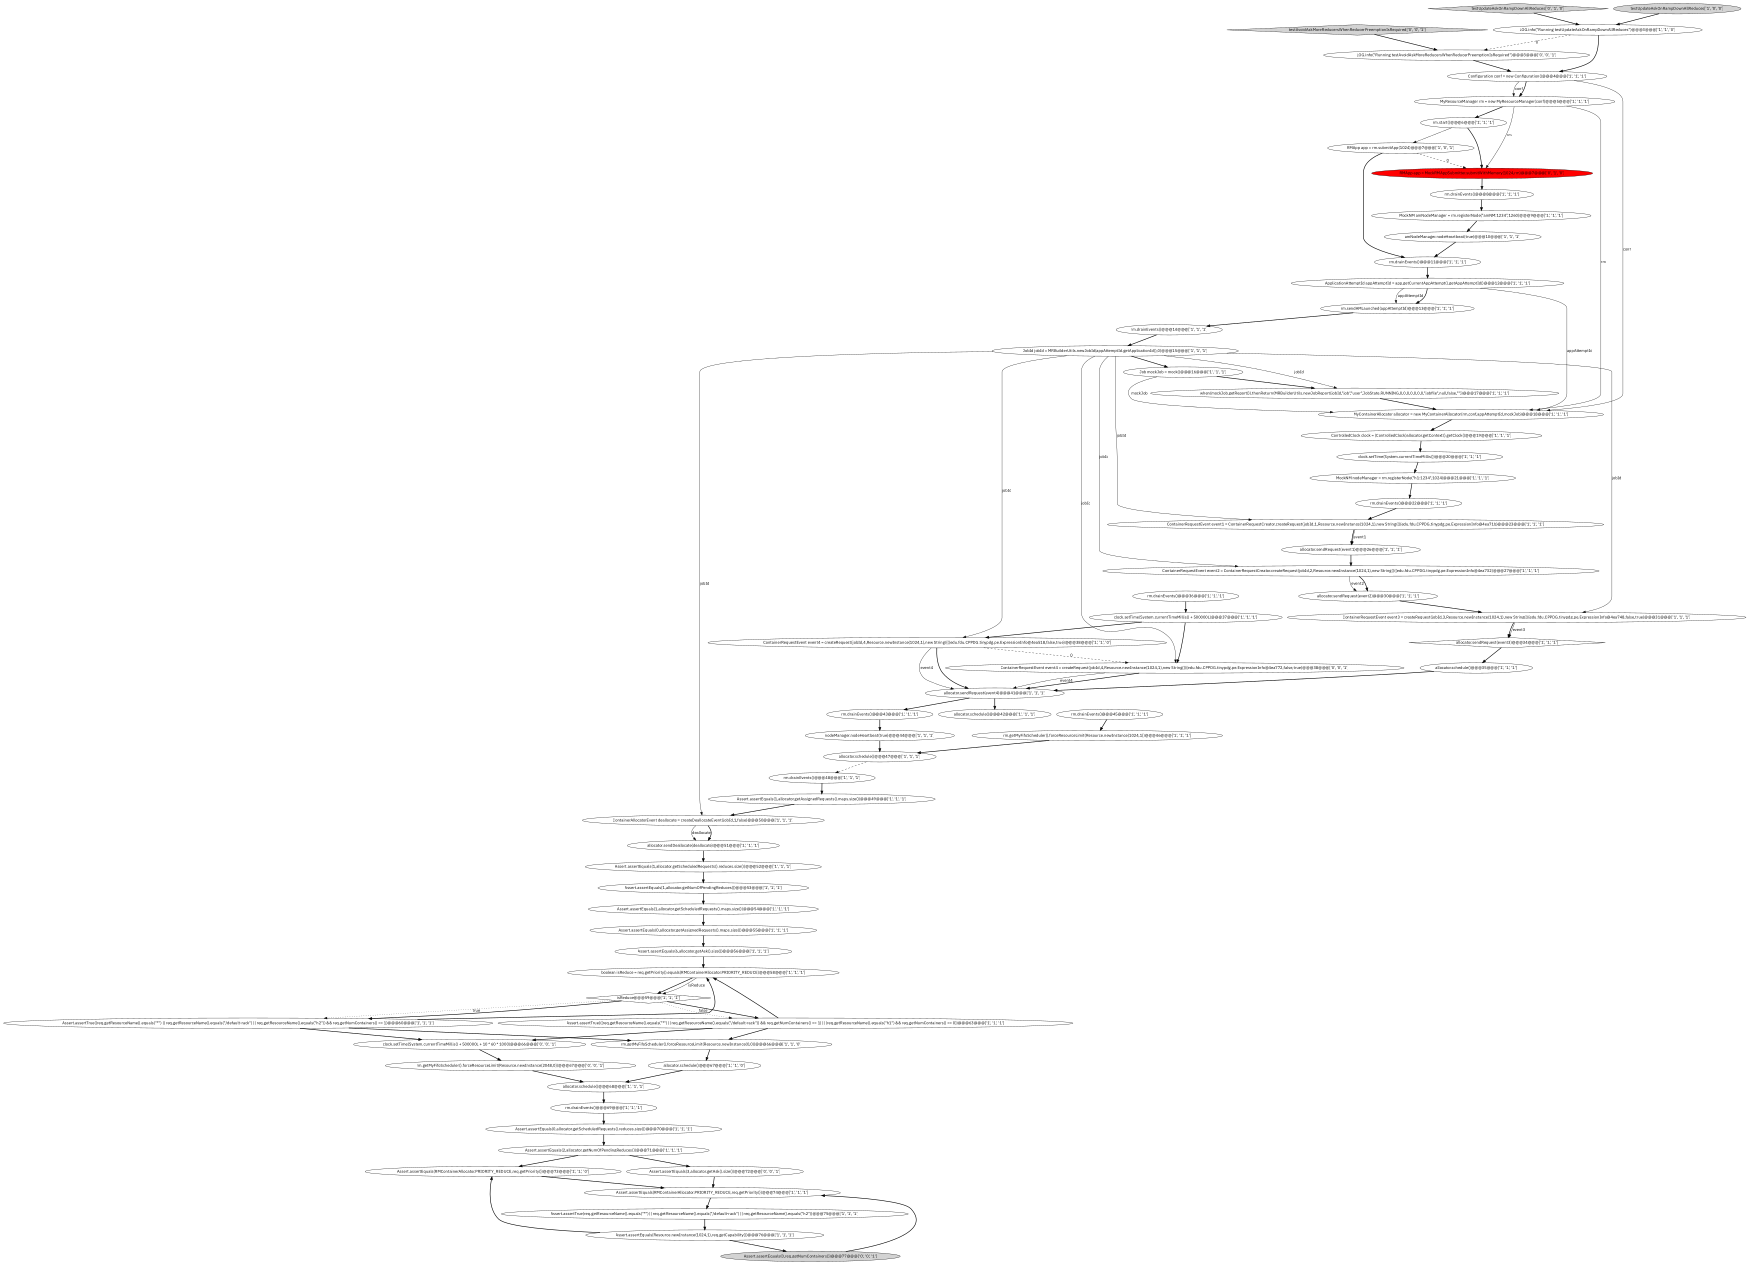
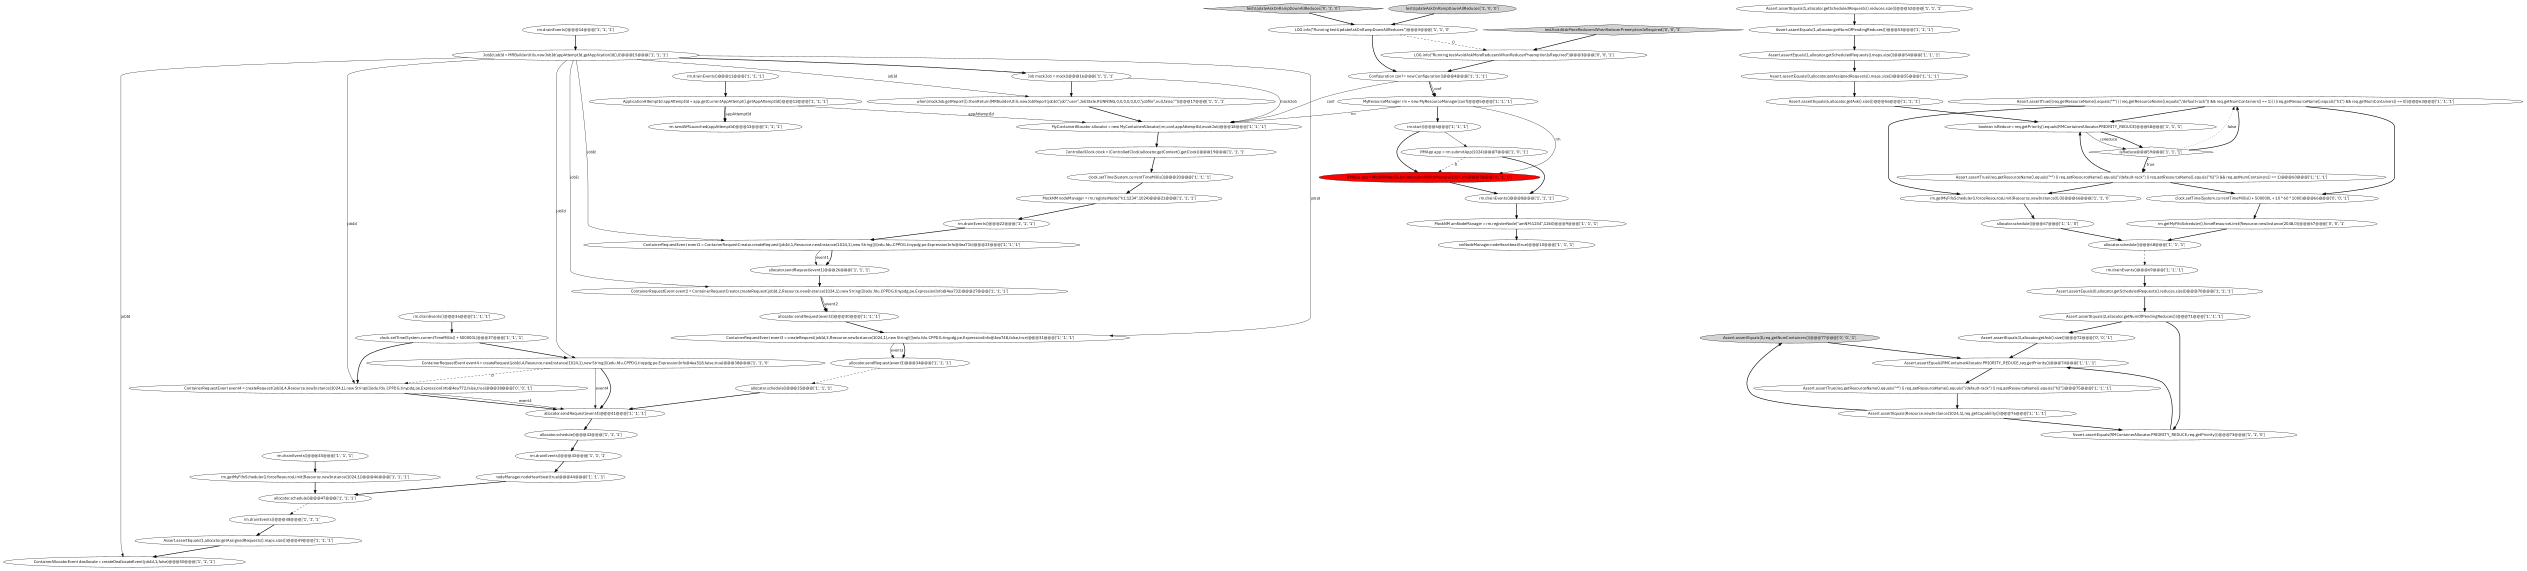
  digraph {
    fontname="IBM Plex Sans"
    node [fillcolor=white fontname="IBM Plex Sans" shape=ellipse style=filled]
    edge [fontname="IBM Plex Sans" style=bold]
    n1 [label="LOG.info(\"Running testUpdateAskOnRampDownAllReduces\")@@@3@@@['1', '1', '0']"]
    n2 [label="Configuration conf = new Configuration()@@@4@@@['1', '1', '1']"]
    n3 [label="LOG.info(\"Running testAvoidAskMoreReducersWhenReducerPreemptionIsRequired\")@@@3@@@['0', '0', '1']"]
    n4 [label="MyContainerAllocator allocator = new MyContainerAllocator(rm,conf,appAttemptId,mockJob)@@@18@@@['1', '1', '1']"]
    n5 [label="MyResourceManager rm = new MyResourceManager(conf)@@@5@@@['1', '1', '1']"]
    n6 [fillcolor=lightgray label="Assert.assertEquals(0,req.getNumContainers())@@@77@@@['0', '0', '1']"]
    n7 [label="Assert.assertEquals(RMContainerAllocator.PRIORITY_REDUCE,req.getPriority())@@@74@@@['1', '1', '1']"]
    n8 [label="Assert.assertTrue(req.getResourceName().equals(\"*\") || req.getResourceName().equals(\"/default-rack\") || req.getResourceName().equals(\"h2\"))@@@75@@@['1', '1', '1']"]
    n9 [label="Assert.assertEquals(0,allocator.getAssignedRequests().maps.size())@@@55@@@['1', '1', '1']"]
    n10 [label="Assert.assertEquals(6,allocator.getAsk().size())@@@56@@@['1', '1', '1']"]
    n11 [label="boolean isReduce = req.getPriority().equals(RMContainerAllocator.PRIORITY_REDUCE)@@@58@@@['1', '1', '1']"]
    n12 [label="isReduce@@@59@@@['1', '1', '1']" shape=diamond]
    n13 [label="Assert.assertTrue(((req.getResourceName().equals(\"*\") || req.getResourceName().equals(\"/default-rack\")) && req.getNumContainers() == 1) || (req.getResourceName().equals(\"h1\") && req.getNumContainers() == 0))@@@63@@@['1', '1', '1']"]
    n14 [label="Assert.assertTrue((req.getResourceName().equals(\"*\") || req.getResourceName().equals(\"/default-rack\") || req.getResourceName().equals(\"h2\")) && req.getNumContainers() == 1)@@@60@@@['1', '1', '1']"]
    n15 [label="clock.setTime(System.currentTimeMillis() + 500000L + 10 * 60 * 1000)@@@66@@@['0', '0', '1']"]
    n16 [label="rm.getMyFifoScheduler().forceResourceLimit(Resource.newInstance(0,0))@@@66@@@['1', '1', '0']"]
    n17 [label="Assert.assertEquals(1,allocator.getScheduledRequests().reduces.size())@@@52@@@['1', '1', '1']"]
    n18 [label="Assert.assertEquals(1,allocator.getNumOfPendingReduces())@@@53@@@['1', '1', '1']"]
    n19 [label="Assert.assertEquals(1,allocator.getScheduledRequests().maps.size())@@@54@@@['1', '1', '1']"]
    n20 [label="ApplicationAttemptId appAttemptId = app.getCurrentAppAttempt().getAppAttemptId()@@@12@@@['1', '1', '1']"]
    n21 [label="rm.sendAMLaunched(appAttemptId)@@@13@@@['1', '1', '1']"]
    n22 [label="rm.drainEvents()@@@14@@@['1', '1', '1']"]
    n23 [label="ControlledClock clock = (ControlledClock)allocator.getContext().getClock()@@@19@@@['1', '1', '1']"]
    n24 [label="allocator.sendRequest(event2)@@@30@@@['1', '1', '1']"]
    n25 [label="ContainerRequestEvent event3 = createRequest(jobId,3,Resource.newInstance(1024,1),new String((((edu.fdu.CPPDG.tinypdg.pe.ExpressionInfo@4ea748,false,true)@@@31@@@['1', '1', '1']"]
-   n26 [label="allocator.sendRequest(event3)@@@34@@@['1', '1', '1']" shape=diamond]
+   n26 [label="allocator.sendRequest(event3)@@@34@@@['1', '1', '1']"]
    n27 [label="Assert.assertEquals(Resource.newInstance(1024,1),req.getCapability())@@@76@@@['1', '1', '1']"]
    n28 [label="allocator.schedule()@@@42@@@['1', '1', '1']"]
    n29 [label="rm.drainEvents()@@@43@@@['1', '1', '1']"]
    n30 [label="nodeManager.nodeHeartbeat(true)@@@44@@@['1', '1', '1']"]
    n31 [label="Job mockJob = mock()@@@16@@@['1', '1', '1']"]
    n32 [label="when(mockJob.getReport()).thenReturn(MRBuilderUtils.newJobReport(jobId,\"job\",\"user\",JobState.RUNNING,0,0,0,0,0,0,0,\"jobfile\",null,false,\"\"))@@@17@@@['1', '1', '1']"]
    n33 [label="Assert.assertEquals(RMContainerAllocator.PRIORITY_REDUCE,req.getPriority())@@@73@@@['1', '1', '0']"]
    n34 [label="JobId jobId = MRBuilderUtils.newJobId(appAttemptId.getApplicationId(),0)@@@15@@@['1', '1', '1']"]
    n35 [label="ContainerRequestEvent event4 = createRequest(jobId,4,Resource.newInstance(1024,1),new String((((edu.fdu.CPPDG.tinypdg.pe.ExpressionInfo@4ea772,false,true)@@@38@@@['0', '0', '1']"]
    n36 [label="ContainerRequestEvent event4 = createRequest(jobId,4,Resource.newInstance(1024,1),new String((((edu.fdu.CPPDG.tinypdg.pe.ExpressionInfo@4ea518,false,true)@@@38@@@['1', '1', '0']"]
    n37 [label="ContainerRequestEvent event1 = ContainerRequestCreator.createRequest(jobId,1,Resource.newInstance(1024,1),new String((((edu.fdu.CPPDG.tinypdg.pe.ExpressionInfo@4ea71b)@@@23@@@['1', '1', '1']"]
    n38 [label="ContainerAllocatorEvent deallocate = createDeallocateEvent(jobId,1,false)@@@50@@@['1', '1', '1']"]
    n39 [label="ContainerRequestEvent event2 = ContainerRequestCreator.createRequest(jobId,2,Resource.newInstance(1024,1),new String((((edu.fdu.CPPDG.tinypdg.pe.ExpressionInfo@4ea732)@@@27@@@['1', '1', '1']"]
    n40 [label="allocator.sendRequest(event4)@@@41@@@['1', '1', '1']"]
    n41 [label="allocator.sendRequest(event1)@@@26@@@['1', '1', '1']"]
-   n42 [label="allocator.sendDeallocate(deallocate)@@@51@@@['1', '1', '1']"]
    n43 [label="rm.getMyFifoScheduler().forceResourceLimit(Resource.newInstance(2048,0))@@@67@@@['0', '0', '1']"]
    n44 [label="allocator.schedule()@@@68@@@['1', '1', '1']"]
    n45 [label="allocator.schedule()@@@35@@@['1', '1', '1']"]
    n46 [fillcolor=lightgray label="testAvoidAskMoreReducersWhenReducerPreemptionIsRequired['0', '0', '1']" shape=diamond]
    n47 [label="allocator.schedule()@@@67@@@['1', '1', '0']"]
    n48 [fillcolor=red label="RMApp app = MockRMAppSubmitter.submitWithMemory(1024,rm)@@@7@@@['0', '1', '0']"]
    n49 [label="rm.drainEvents()@@@8@@@['1', '1', '1']"]
    n50 [label="MockNM amNodeManager = rm.registerNode(\"amNM:1234\",1260)@@@9@@@['1', '1', '1']"]
    n51 [label="rm.start()@@@6@@@['1', '1', '1']"]
    n52 [label="RMApp app = rm.submitApp(1024)@@@7@@@['1', '0', '1']"]
    n53 [label="amNodeManager.nodeHeartbeat(true)@@@10@@@['1', '1', '1']"]
    n54 [label="rm.drainEvents()@@@11@@@['1', '1', '1']"]
    n55 [label="rm.drainEvents()@@@69@@@['1', '1', '1']"]
    n56 [label="rm.drainEvents()@@@22@@@['1', '1', '1']"]
    n57 [label="Assert.assertEquals(3,allocator.getAsk().size())@@@72@@@['0', '0', '1']"]
    n58 [label="Assert.assertEquals(0,allocator.getScheduledRequests().reduces.size())@@@70@@@['1', '1', '1']"]
    n59 [label="Assert.assertEquals(2,allocator.getNumOfPendingReduces())@@@71@@@['1', '1', '1']"]
    n60 [label="clock.setTime(System.currentTimeMillis())@@@20@@@['1', '1', '1']"]
    n61 [label="MockNM nodeManager = rm.registerNode(\"h1:1234\",1024)@@@21@@@['1', '1', '1']"]
    n62 [label="clock.setTime(System.currentTimeMillis() + 500000L)@@@37@@@['1', '1', '1']"]
    n63 [label="rm.drainEvents()@@@36@@@['1', '1', '1']"]
    n64 [label="rm.drainEvents()@@@48@@@['1', '1', '1']"]
    n65 [label="Assert.assertEquals(1,allocator.getAssignedRequests().maps.size())@@@49@@@['1', '1', '1']"]
    n66 [fillcolor=lightgray label="testUpdateAskOnRampDownAllReduces['0', '1', '0']" shape=diamond]
    n67 [label="allocator.schedule()@@@47@@@['1', '1', '1']"]
    n68 [label="rm.drainEvents()@@@45@@@['1', '1', '1']"]
    n69 [label="rm.getMyFifoScheduler().forceResourceLimit(Resource.newInstance(1024,1))@@@46@@@['1', '1', '1']"]
    n70 [fillcolor=lightgray label="testUpdateAskOnRampDownAllReduces['1', '0', '0']"]
    n1 -> n2
    n1 -> n3 [label=0 style=dashed]
    n2 -> n4 [label=conf style=solid]
    n2 -> n5 [label=conf style=solid]
    n2 -> n5
    n3 -> n2
    n4 -> n23
    n5 -> n4 [label=rm style=solid]
    n5 -> n48 [label=rm style=solid]
    n5 -> n51
    n6 -> n7
    n7 -> n8
    n8 -> n27
    n9 -> n10
    n10 -> n11
    n11 -> n12
    n11 -> n12 [label=isReduce style=solid]
    n12 -> n13
    n12 -> n13 [label=false style=dotted]
    n12 -> n14 [label=true style=dotted]
    n12 -> n14
    n13 -> n11
    n13 -> n15
    n13 -> n16
    n14 -> n11
    n14 -> n15
    n14 -> n16
    n15 -> n43
    n16 -> n47
    n17 -> n18
    n18 -> n19
    n19 -> n9
    n20 -> n4 [label=appAttemptId style=solid]
    n20 -> n21 [label=appAttemptId style=solid]
    n20 -> n21
-   n21 -> n22
    n22 -> n34
    n23 -> n60
    n24 -> n25
    n25 -> n26
    n25 -> n26 [label=event3 style=solid]
-   n26 -> n45
+   n26 -> n45 [style=dashed]
    n27 -> n6
    n27 -> n33
-   n40 -> n29
+   n28 -> n29
    n29 -> n30
    n30 -> n67
    n31 -> n4 [label=mockJob style=solid]
    n31 -> n32
    n32 -> n4
    n33 -> n7
    n34 -> n25 [label=jobId style=solid]
    n34 -> n31
    n34 -> n32 [label=jobId style=solid]
    n34 -> n35 [label=jobId style=solid]
    n34 -> n36 [label=jobId style=solid]
    n34 -> n37 [label=jobId style=solid]
    n34 -> n38 [label=jobId style=solid]
    n34 -> n39 [label=jobId style=solid]
    n35 -> n40
    n35 -> n40 [label=event4 style=solid]
    n36 -> n35 [label=0 style=dashed]
    n36 -> n40 [label=event4 style=solid]
    n36 -> n40
    n37 -> n41
    n37 -> n41 [label=event1 style=solid]
-   n38 -> n42 [label=deallocate style=solid]
-   n38 -> n42
    n39 -> n24 [label=event2 style=solid]
    n39 -> n24
    n40 -> n28
    n41 -> n39
-   n42 -> n17
    n43 -> n44
-   n44 -> n55
+   n44 -> n55 [style=dashed]
    n45 -> n40
    n46 -> n3
    n47 -> n44
    n48 -> n49
    n49 -> n50
    n50 -> n53
    n51 -> n48
    n51 -> n52 [style=solid]
    n52 -> n48 [label=0 style=dashed]
-   n52 -> n54
-   n53 -> n54
+   n52 -> n49
    n54 -> n20
    n55 -> n58
    n56 -> n37
    n57 -> n7
    n58 -> n59
    n59 -> n33
    n59 -> n57
    n60 -> n61
    n61 -> n56
    n62 -> n35
    n62 -> n36
    n63 -> n62
    n64 -> n65
    n65 -> n38
    n66 -> n1
    n67 -> n64 [style=dashed]
    n68 -> n69
    n69 -> n67
    n70 -> n1
  }
